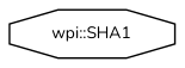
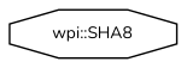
  digraph {
    rankdir=TB
    fontname=Nunito
-   n1 [color=black fillcolor=white fontname=Nunito fontsize=10 height=0.2 label="wpi::SHA1" shape=octagon style=filled width=0.4]
+   n1 [color=black fillcolor=white fontname=Nunito fontsize=10 height=0.2 label="wpi::SHA8" shape=octagon style=filled width=0.4]
  }
